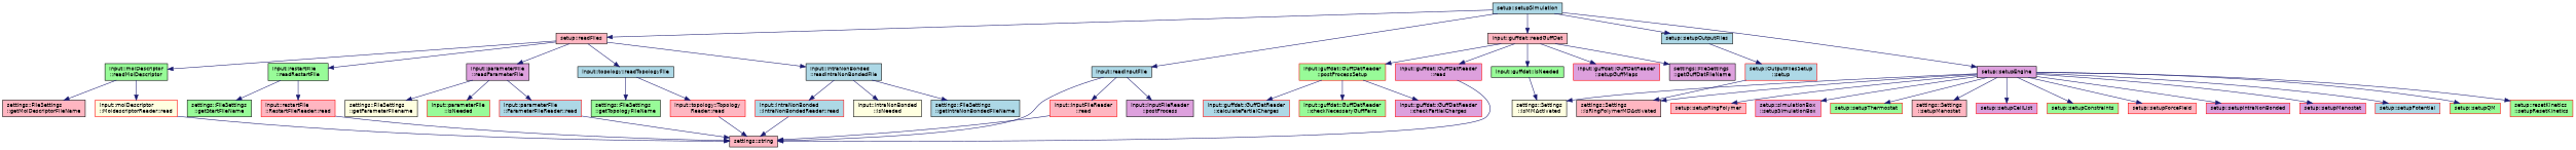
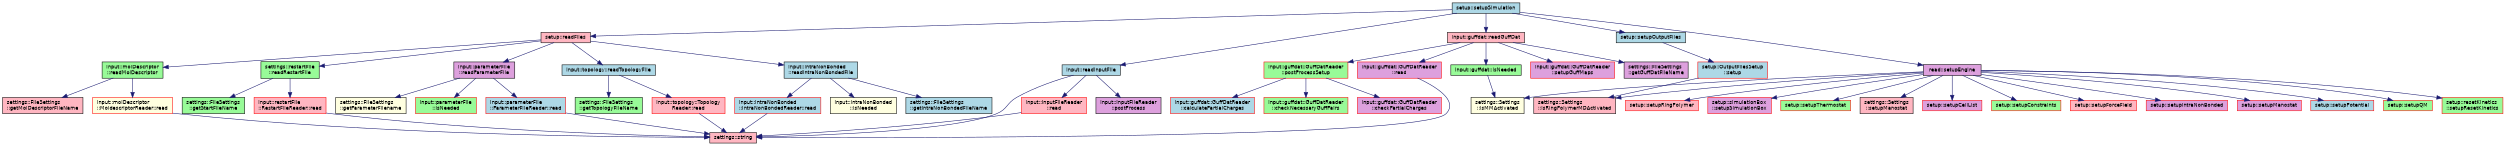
  digraph {
    rankdir=TB
    node [color=red fillcolor=palegreen fontname=Helvetica fontsize=10 shape=record style=filled]
    edge [color=midnightblue fontname=Helvetica fontsize=10 labelfontname=Helvetica labelfontsize=10 style=solid]
    n1 [color=black fillcolor=lightblue fontcolor=black height=0.2 label="setup::setupSimulation" width=0.4]
    n2 [color=black fillcolor=lightpink height=0.2 label="setup::readFiles" width=0.4]
    n3 [color=black fillcolor=lightpink height=0.2 label="input::guffdat::readGuffDat" width=0.4]
    n4 [color=black fillcolor=lightblue height=0.2 label="input::readInputFile" width=0.4]
-   n5 [color=black fillcolor=plum height=0.2 label="setup::setupEngine" width=0.4]
+   n5 [color=black fillcolor=plum height=0.2 label="read::setupEngine" width=0.4]
    n6 [color=black fillcolor=lightblue height=0.2 label="setup::setupOutputFiles" width=0.4]
    n7 [color=black fillcolor=lightblue height=0.2 label="input::intraNonBonded\l::readIntraNonBondedFile" width=0.4]
    n8 [color=black height=0.2 label="input::molDescriptor\l::readMolDescriptor" width=0.4]
    n9 [color=black fillcolor=plum height=0.2 label="input::parameterFile\l::readParameterFile" width=0.4]
-   n10 [color=black height=0.2 label="input::restartFile\l::readRestartFile" width=0.4]
+   n10 [color=black height=0.2 label="settings::restartFile\l::readRestartFile" width=0.4]
    n11 [color=black fillcolor=lightblue height=0.2 label="input::topology::readTopologyFile" width=0.4]
    n12 [color=black fillcolor=plum height=0.2 label="settings::FileSettings\l::getGuffDatFileName" width=0.4]
    n13 [color=black height=0.2 label="input::guffdat::isNeeded" width=0.4]
    n14 [height=0.2 label="input::guffdat::GuffDatReader\l::postProcessSetup" width=0.4]
    n15 [fillcolor=plum height=0.2 label="input::guffdat::GuffDatReader\l::read" width=0.4]
    n16 [fillcolor=plum height=0.2 label="input::guffdat::GuffDatReader\l::setupGuffMaps" width=0.4]
    n17 [color=black fillcolor=lightpink height=0.2 label="settings::string" width=0.4]
    n18 [color=black fillcolor=plum height=0.2 label="input::InputFileReader\l::postProcess" width=0.4]
    n19 [fillcolor=lightpink height=0.2 label="input::InputFileReader\l::read" width=0.4]
    n20 [color=black fillcolor=lightyellow height=0.2 label="settings::Settings\l::isMMActivated" width=0.4]
    n21 [color=black fillcolor=lightpink height=0.2 label="settings::Settings\l::setupManostat" width=0.4]
    n22 [color=black fillcolor=lightpink height=0.2 label="settings::Settings\l::isRingPolymerMDActivated" width=0.4]
    n23 [fillcolor=plum height=0.2 label="setup::setupCellList" width=0.4]
    n24 [height=0.2 label="setup::setupConstraints" width=0.4]
    n25 [fillcolor=lightpink height=0.2 label="setup::setupForceField" width=0.4]
    n26 [fillcolor=plum height=0.2 label="setup::setupIntraNonBonded" width=0.4]
    n27 [fillcolor=plum height=0.2 label="setup::setupManostat" width=0.4]
    n28 [fillcolor=lightblue height=0.2 label="setup::setupPotential" width=0.4]
    n29 [height=0.2 label="setup::setupQM" width=0.4]
    n30 [height=0.2 label="setup::resetKinetics\l::setupResetKinetics" width=0.4]
    n31 [fillcolor=lightpink height=0.2 label="setup::setupRingPolymer" width=0.4]
    n32 [fillcolor=plum height=0.2 label="setup::simulationBox\l::setupSimulationBox" width=0.4]
    n33 [height=0.2 label="setup::setupThermostat" width=0.4]
    n34 [fillcolor=lightblue height=0.2 label="setup::OutputFilesSetup\l::setup" width=0.4]
    n35 [color=black fillcolor=lightblue height=0.2 label="settings::FileSettings\l::getIntraNonBondedFileName" width=0.4]
    n36 [color=black fillcolor=lightyellow height=0.2 label="input::intraNonBonded\l::isNeeded" width=0.4]
    n37 [fillcolor=lightblue height=0.2 label="input::intraNonBonded\l::IntraNonBondedReader::read" width=0.4]
    n38 [color=black fillcolor=lightpink height=0.2 label="settings::FileSettings\l::getMolDescriptorFileName" width=0.4]
    n39 [fillcolor=lightyellow height=0.2 label="input::molDescriptor\l::MoldescriptorReader::read" width=0.4]
    n40 [color=black fillcolor=lightyellow height=0.2 label="settings::FileSettings\l::getParameterFilename" width=0.4]
    n41 [height=0.2 label="input::parameterFile\l::isNeeded" width=0.4]
    n42 [fillcolor=lightblue height=0.2 label="input::parameterFile\l::ParameterFileReader::read" width=0.4]
    n43 [color=black height=0.2 label="settings::FileSettings\l::getStartFileName" width=0.4]
    n44 [fillcolor=lightpink height=0.2 label="input::restartFile\l::RestartFileReader::read" width=0.4]
    n45 [color=black height=0.2 label="settings::FileSettings\l::getTopologyFileName" width=0.4]
    n46 [fillcolor=lightpink height=0.2 label="input::topology::Topology\lReader::read" width=0.4]
    n47 [fillcolor=lightblue height=0.2 label="input::guffdat::GuffDatReader\l::calculatePartialCharges" width=0.4]
    n48 [height=0.2 label="input::guffdat::GuffDatReader\l::checkNecessaryGuffPairs" width=0.4]
    n49 [fillcolor=plum height=0.2 label="input::guffdat::GuffDatReader\l::checkPartialCharges" width=0.4]
    n1 -> n2
    n1 -> n3
    n1 -> n4
    n1 -> n5
    n1 -> n6
    n2 -> n7
    n2 -> n8
    n2 -> n9
    n2 -> n10
    n2 -> n11
    n3 -> n12
    n3 -> n13
    n3 -> n14
    n3 -> n15
    n3 -> n16
    n4 -> n17
    n4 -> n18
    n4 -> n19
    n5 -> n20
    n5 -> n21
    n5 -> n22
    n5 -> n23
    n5 -> n24
    n5 -> n25
    n5 -> n26
    n5 -> n27
    n5 -> n28
    n5 -> n29
    n5 -> n30
    n5 -> n31
    n5 -> n32
    n5 -> n33
    n6 -> n34
    n7 -> n35
    n7 -> n36
    n7 -> n37
    n8 -> n38
    n8 -> n39
    n9 -> n40
    n9 -> n41
    n9 -> n42
    n10 -> n43
    n10 -> n44
    n11 -> n45
    n11 -> n46
    n13 -> n20
    n14 -> n47
    n14 -> n48
    n14 -> n49
    n15 -> n17
    n19 -> n17
    n34 -> n22
    n37 -> n17
    n39 -> n17
    n42 -> n17
    n44 -> n17
    n46 -> n17
  }
